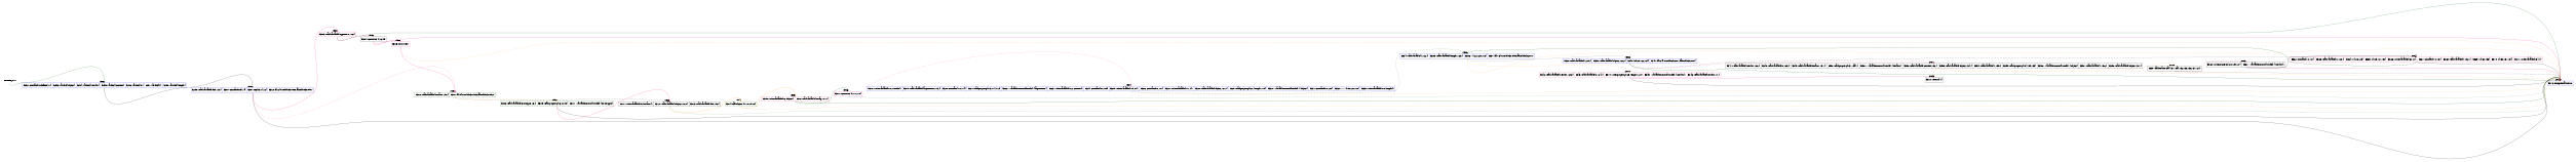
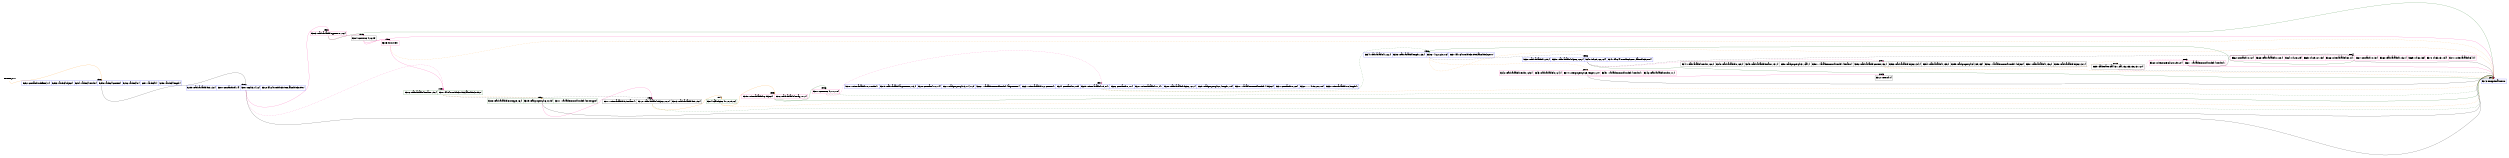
  digraph {
    rankdir=LR
    node [color=deeppink shape=record]
    edge [color=deeppink headport=n style=solid tailport=s]
    n1 [label=BB_entry171 shape=none]
    n2 [color=blue label="{5292: constant[undefined,v1]|5293: vardecl['object']|5294: vardecl['results']|5295: vardecl['context']|5296: vardecl['n']|5297: vardecl['i']|5298: vardecl['length']}"]
    n3 [color=blue label="{5299: read-variable['this',v3,-]|5300: constant[null,v4]|5301: ==[v3,v4,v2]|5302: if[v2](true-block:1988,false-block:1991)}"]
    n4 [label="{5303: read-variable['TypeError',v6,-]}"]
    n5 [color=darkgreen label="{5306: read-variable['iterator',v5,-]|5307: if[v5](true-block:1993,false-block:1992)}"]
    n6 [color=blue label="{5373: exceptional-return}"]
    n7 [color=black label="{5304: construct [-,v6,v5]}"]
    n8 [color=black label="{5311: write-variable[v5,'iterator']*|5312: read-variable['Object',v8,v7]|5313: read-variable['this',v9,-]}"]
    n9 [color=darkgreen label="{5308: read-variable['Prototype',v6,-]|5309: read-property[v6,'K',v5]|5310: \<variable-non-null-undef\>['Prototype']}"]
    n10 [label="{5305: throw[v5]*}"]
    n11 [color=darkgreen label="{5314: call-Object [v7,v8,v9,v6]}"]
    n12 [label="{5315: write-variable[v6,'object']*|5316: read-variable['Array',v11,-]}"]
    n13 [label="{5317: construct [-,v11,v10]}"]
    n14 [color=blue label="{5318: write-variable[v10,'results']*|5319: read-variable['arguments',v13,-]|5320: constant[1.0,v14]|5321: read-property[v13,v14,v12]|5322: \<variable-non-null-undef\>['arguments']|5323: write-variable[v12,'context']*|5324: constant[0.0,v15]|5325: write-variable[v15,'n']*|5326: constant[0.0,v17]|5327: write-variable[v17,'i']*|5328: read-variable['object',v21,-]|5329: read-property[v21,'length',v19]|5330: \<variable-non-null-undef\>['object']|5331: constant[0.0,v20]|5332: \>\>\>[v19,v20,v18]|5333: write-variable[v18,'length']*}"]
    n15 [color=blue label="{5334: read-variable['i',v22,-]|5335: read-variable['length',v23,-]|5336: \<[v22,v23,v16]|5337: if[v16](true-block:1999,false-block:2000)}"]
    n16 [color=blue label="{5338: read-variable['i',v25,-]|5339: read-variable['object',v26,-]|5340: in[v25,v26,v24]|5341: if[v24](true-block:2001,false-block:2004)}"]
    n17 [label="{5342: read-variable['results',v25,-]|5343: read-variable['n',v24,-]|5344: write-property[v25,'length',v24]|5345: \<variable-non-null-undef\>['results']*|5346: read-variable['results',v1,-]}"]
    n18 [color=black label="{5347: read-variable['results',v28,-]|5348: read-variable['n',v29,-]|5349: read-variable['iterator',v31,-]|5350: read-property[v31,'call',-]|5351: \<variable-non-null-undef\>['iterator']|5352: read-variable['context',v32,-]|5353: read-variable['object',v34,-]|5354: read-variable['i',v35,-]|5355: read-property[v34,v35,v33]|5356: \<variable-non-null-undef\>['object']|5357: read-variable['i',v36,-]|5358: read-variable['object',v37,-]}"]
    n19 [label="{5362: constant[1.0,v27]|5363: read-variable['n',v28,-]|5364: +[v28,v29]|5365: +[v29,v27,v30]|5366: write-variable[v30,'n']*|5367: constant[1.0,v31]|5368: read-variable['i',v32,-]|5369: +[v32,v33]|5370: +[v33,v31,v34]|5371: write-variable[v34,'i']}"]
    n20 [color=black label="{5372: return[v1]}"]
    n21 [color=black label="{5359: call-iterator.call [v31,'call',v32,v33,v36,v37,v27]}"]
-   n22 [color=black label="{5360: write-property[v28,v29,v27]|5361: \<variable-non-null-undef\>['results']*}"]
-   n1 -> n2 [color=darkgreen headlabel="    1986"]
+   n22 [label="{5360: write-property[v28,v29,v27]|5361: \<variable-non-null-undef\>['results']*}"]
+   n1 -> n2 [color=darkorange headlabel="    1986"]
    n2 -> n3 [color=black headlabel="      1987"]
    n3 -> n4 [headlabel="      1988"]
    n3 -> n5 [headlabel="      1991" style=dashed]
    n3 -> n6 [color=black headlabel="      2006"]
    n4 -> n6 [color=darkgreen]
    n4 -> n7 [headlabel="      1989"]
    n5 -> n8 [color=black headlabel="      1993" style=dashed]
    n5 -> n9 [color=darkorange headlabel="      1992" style=dashed]
    n7 -> n6
    n7 -> n10 [headlabel="      1990"]
    n8 -> n6 [color=darkgreen style=dashed]
    n8 -> n11 [color=darkorange headlabel="      1994"]
    n9 -> n6 [color=black]
    n9 -> n8
    n10 -> n5
    n10 -> n6 [color=darkorange style=dashed]
    n11 -> n6 [color=darkorange style=dashed]
    n11 -> n12 [color=darkorange headlabel="      1995"]
    n12 -> n6 [color=darkgreen]
    n12 -> n13 [color=darkgreen headlabel="      1996"]
    n13 -> n6 [color=darkgreen style=dashed]
    n13 -> n14 [headlabel="      1997" style=dashed]
    n14 -> n6 [color=darkorange style=dashed]
    n14 -> n15 [color=darkgreen headlabel="      1998" style=dashed]
    n15 -> n6 [color=darkorange style=dashed]
    n15 -> n16 [color=black headlabel="      1999" style=dashed]
    n15 -> n17 [color=darkorange headlabel="      2000" style=dashed]
    n16 -> n6 [color=darkgreen]
    n16 -> n18 [headlabel="      2001" style=dashed]
    n16 -> n19 [color=black headlabel="      2004" style=dashed]
    n17 -> n6 [color=black]
    n17 -> n20 [headlabel="      2005"]
    n18 -> n6 [color=darkorange style=dashed]
    n18 -> n21 [color=darkorange headlabel="      2002" style=dashed]
    n19 -> n6 [color=black]
    n19 -> n15 [color=darkgreen]
    n21 -> n6 [color=black style=dashed]
    n21 -> n22 [headlabel="      2003" style=dashed]
    n22 -> n6
    n22 -> n19 [color=black]
  }
